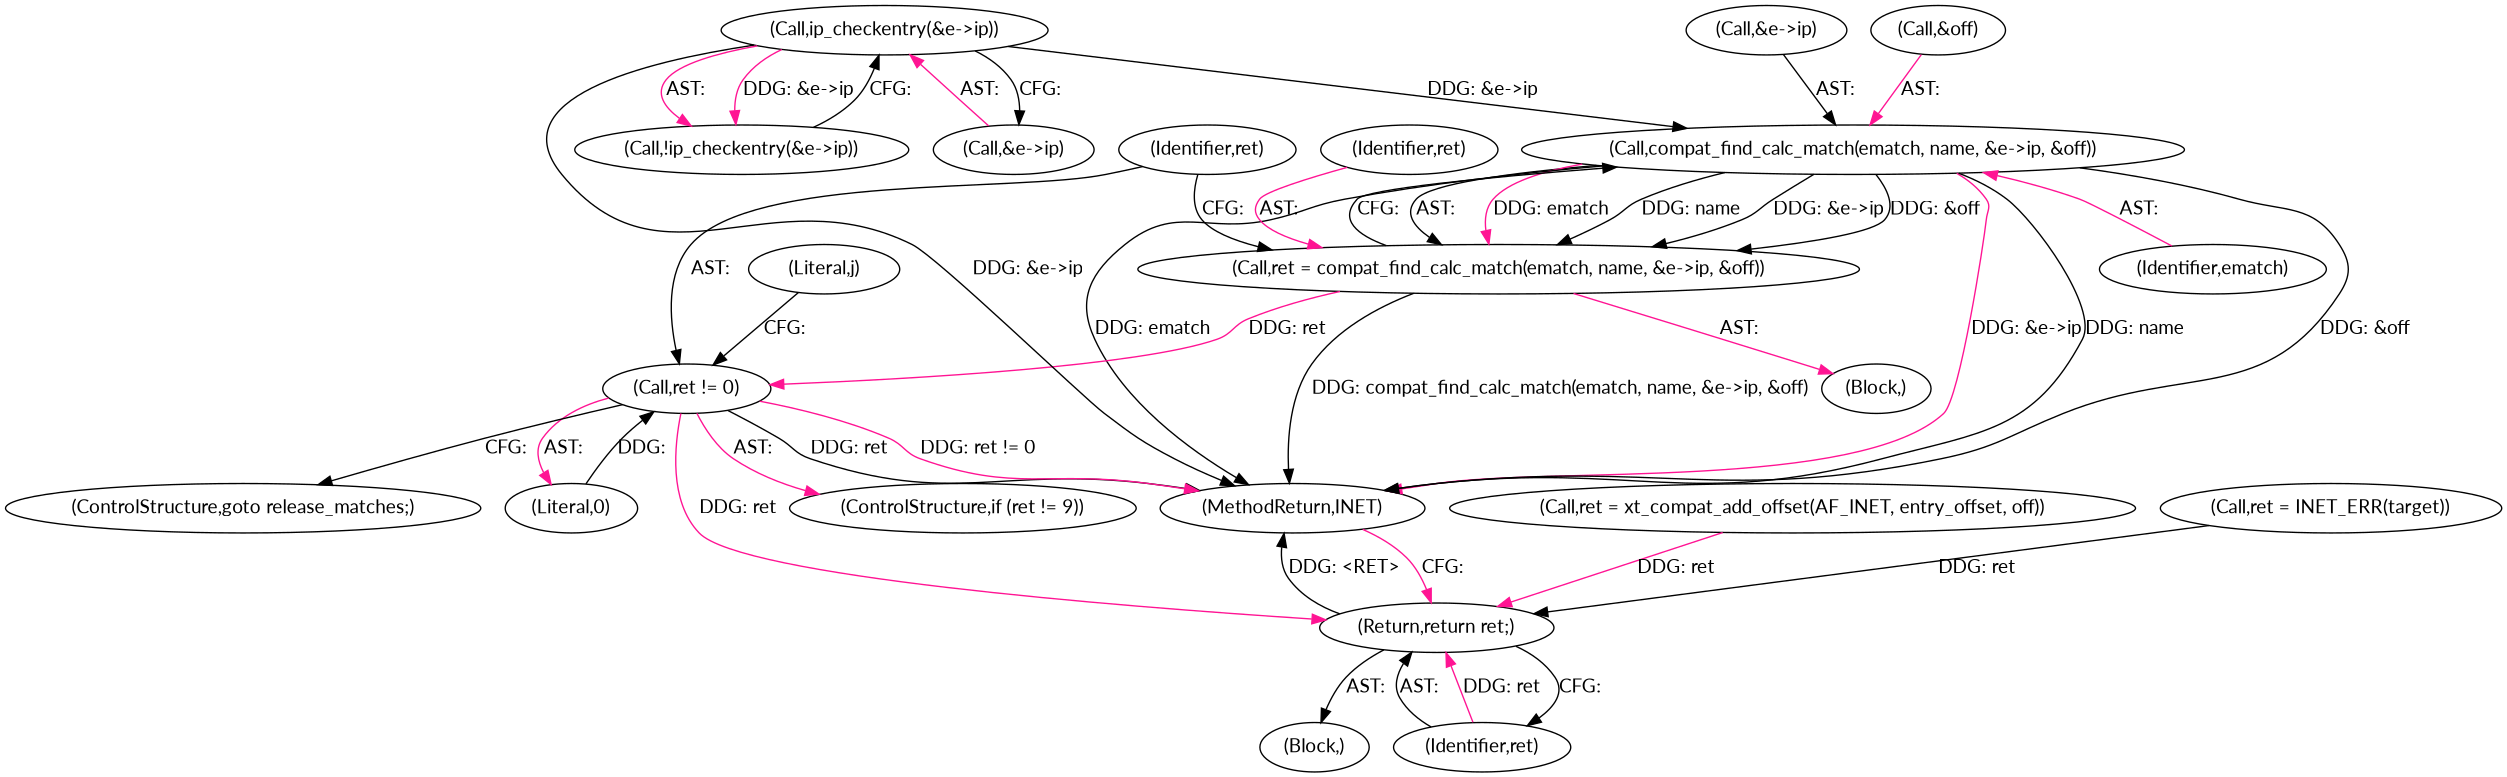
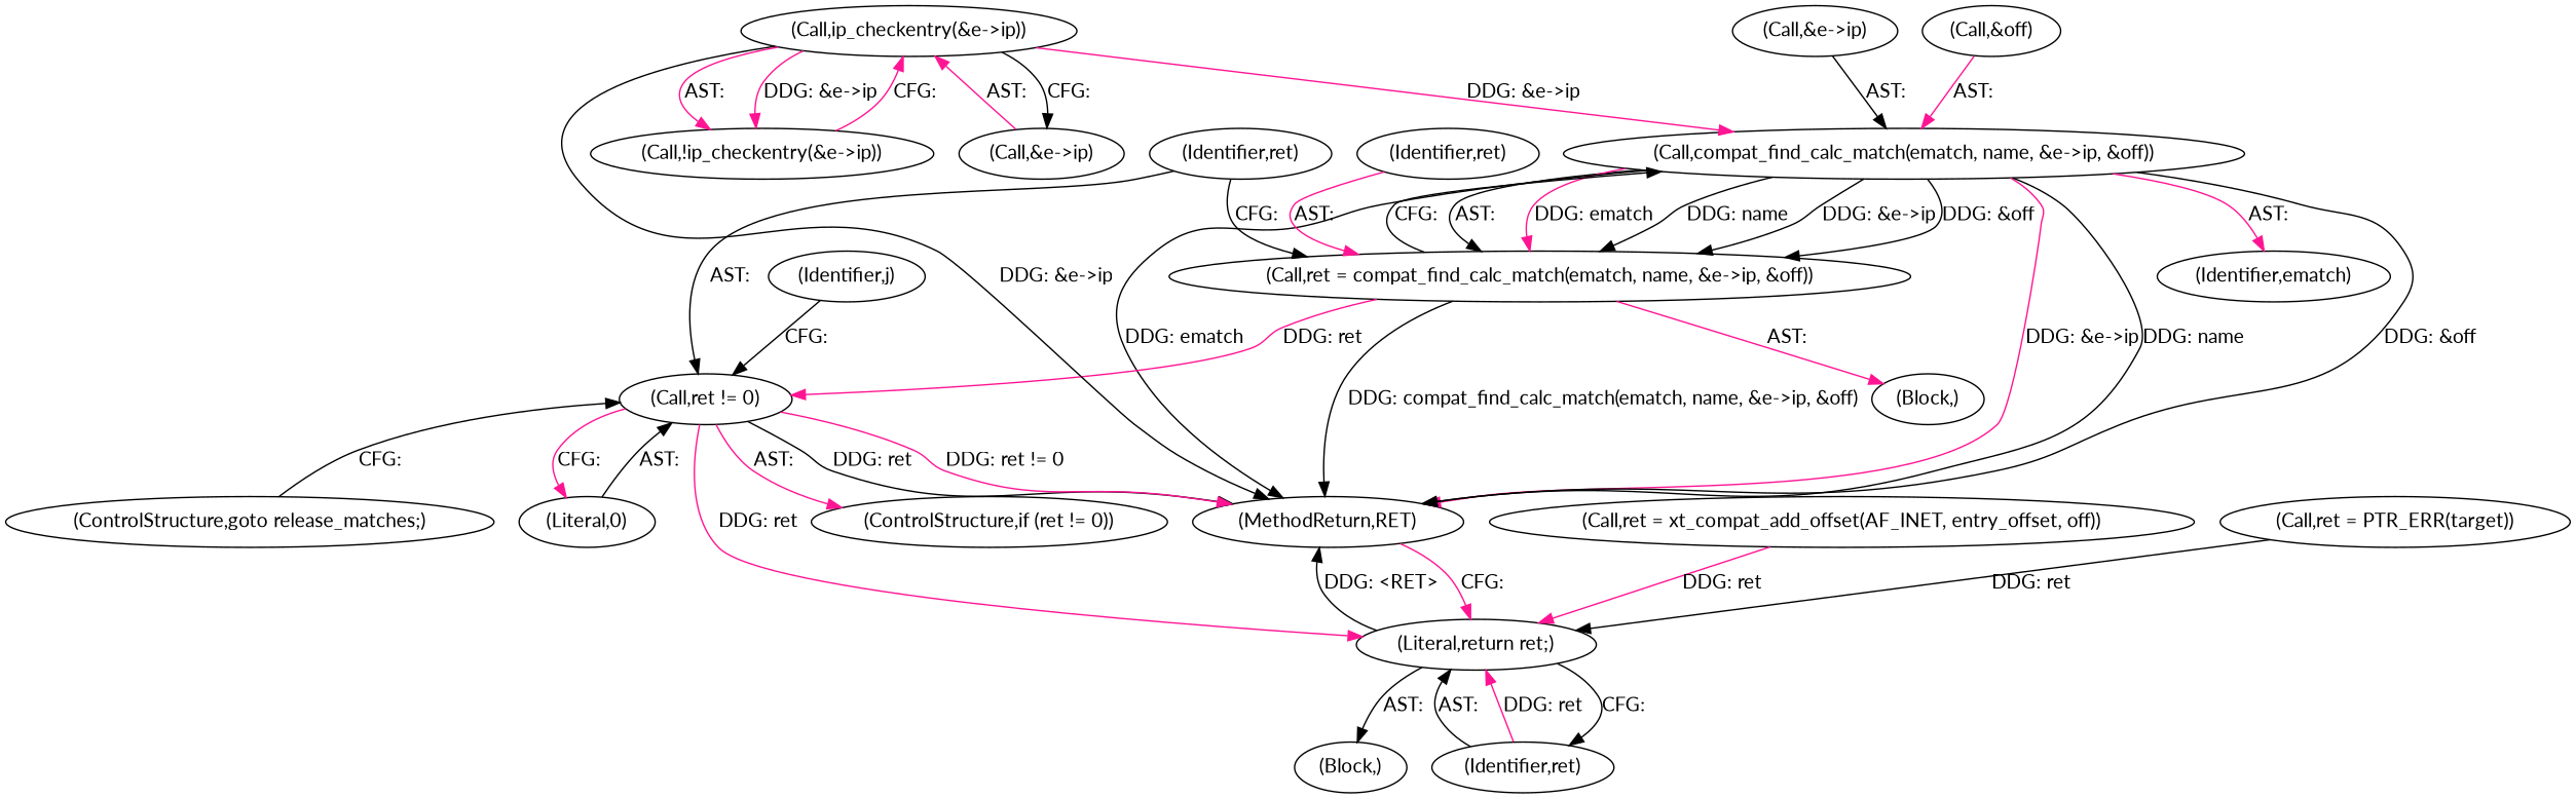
  digraph {
    fontname=Lato
    node [fontname=Lato]
    edge [color=black fontname=Lato]
    n1 [label="(Call,compat_find_calc_match(ematch, name, &e->ip, &off))"]
    n2 [label="(Call,ret = compat_find_calc_match(ematch, name, &e->ip, &off))"]
-   n3 [label="(MethodReturn,INET)"]
+   n3 [label="(MethodReturn,RET)"]
    n4 [label="(Call,ret != 0)"]
    n5 [label="(Block,)"]
-   n6 [label="(Return,return ret;)"]
+   n6 [label="(Literal,return ret;)"]
    n7 [label="(Call,&off)"]
    n8 [label="(Call,ip_checkentry(&e->ip))"]
    n9 [label="(Call,!ip_checkentry(&e->ip))"]
    n10 [label="(Call,&e->ip)"]
-   n11 [label="(ControlStructure,if (ret != 9))"]
+   n11 [label="(ControlStructure,if (ret != 0))"]
    n12 [label="(Literal,0)"]
    n13 [label="(Block,)"]
    n14 [label="(Identifier,ret)"]
    n15 [label="(Call,&e->ip)"]
    n16 [label="(Identifier,ret)"]
-   n17 [label="(Literal,j)"]
+   n17 [label="(Identifier,j)"]
    n18 [label="(ControlStructure,goto release_matches;)"]
    n19 [label="(Call,ret = xt_compat_add_offset(AF_INET, entry_offset, off))"]
    n20 [label="(Identifier,ematch)"]
-   n21 [label="(Call,ret = INET_ERR(target))"]
+   n21 [label="(Call,ret = PTR_ERR(target))"]
    n22 [label="(Identifier,ret)"]
    n1 -> n2 [label="AST: "]
    n1 -> n2 [color=deeppink label="DDG: ematch"]
    n1 -> n2 [label="DDG: name"]
    n1 -> n2 [label="DDG: &e->ip"]
    n1 -> n2 [label="DDG: &off"]
    n1 -> n3 [color=deeppink label="DDG: &e->ip"]
    n1 -> n3 [label="DDG: name"]
    n1 -> n3 [label="DDG: &off"]
    n1 -> n3 [label="DDG: ematch"]
    n2 -> n1 [label="CFG: "]
    n2 -> n3 [label="DDG: compat_find_calc_match(ematch, name, &e->ip, &off)"]
    n2 -> n4 [color=deeppink label="DDG: ret"]
    n2 -> n5 [color=deeppink label="AST: "]
    n3 -> n6 [color=deeppink label="CFG: "]
    n4 -> n3 [label="DDG: ret"]
    n4 -> n3 [color=deeppink label="DDG: ret != 0"]
    n4 -> n6 [color=deeppink label="DDG: ret"]
    n4 -> n11 [color=deeppink label="AST: "]
-   n4 -> n12 [color=deeppink label="AST: "]
+   n4 -> n12 [color=deeppink label="CFG: "]
    n6 -> n3 [label="DDG: <RET>"]
    n6 -> n13 [label="AST: "]
    n6 -> n14 [label="CFG: "]
    n7 -> n1 [color=deeppink label="AST: "]
-   n8 -> n1 [label="DDG: &e->ip"]
+   n8 -> n1 [color=deeppink label="DDG: &e->ip"]
    n8 -> n3 [label="DDG: &e->ip"]
    n8 -> n9 [color=deeppink label="AST: "]
    n8 -> n9 [color=deeppink label="DDG: &e->ip"]
    n8 -> n10 [label="CFG: "]
-   n9 -> n8 [label="CFG: "]
+   n9 -> n8 [color=deeppink label="CFG: "]
    n10 -> n8 [color=deeppink label="AST: "]
-   n12 -> n4 [label="DDG: "]
+   n12 -> n4 [label="AST: "]
    n14 -> n6 [label="AST: "]
    n14 -> n6 [color=deeppink label="DDG: ret"]
    n15 -> n1 [label="AST: "]
    n16 -> n2 [label="CFG: "]
    n16 -> n4 [label="AST: "]
    n17 -> n4 [label="CFG: "]
-   n4 -> n18 [label="CFG: "]
+   n18 -> n4 [label="CFG: "]
    n19 -> n6 [color=deeppink label="DDG: ret"]
-   n20 -> n1 [color=deeppink label="AST: "]
+   n1 -> n20 [color=deeppink label="AST: "]
    n21 -> n6 [label="DDG: ret"]
    n22 -> n2 [color=deeppink label="AST: "]
  }
